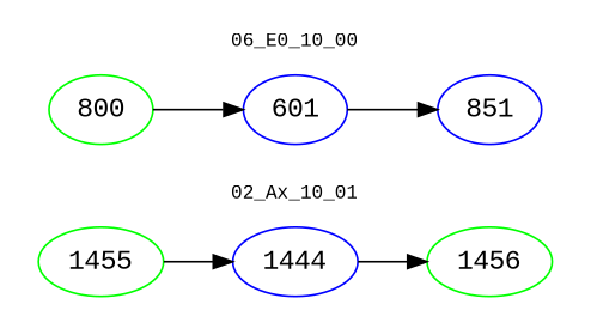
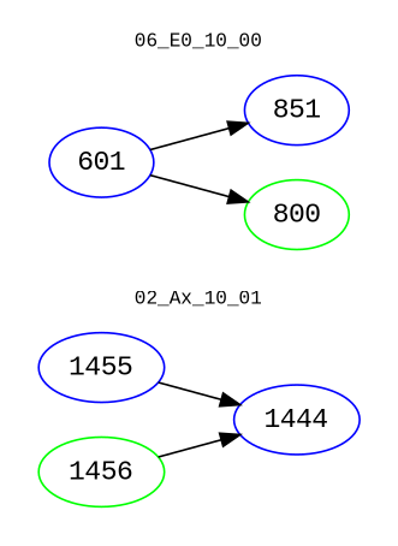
  digraph {
    fontname="Liberation Mono"
    rankdir=LR
    node [color=green fontname="Liberation Mono"]
    edge [color=black fontname="Liberation Mono"]
-   n1 [label=1455]
+   n1 [color=blue label=1455]
    n2 [color=blue label=1444]
    n3 [label=1456]
    n4 [label=800]
    n5 [color=blue label=601]
    n6 [color=blue label=851]
    subgraph cluster_1 {
      color=white
      fontsize=10
      label="02_Ax_10_01"
      n1
      n2
      n3
    }
    subgraph cluster_2 {
      color=white
      fontsize=10
      label="06_E0_10_00"
      n4
      n5
      n6
    }
    n1 -> n2
-   n2 -> n3
-   n4 -> n5
+   n3 -> n2
+   n5 -> n4
    n5 -> n6
  }
